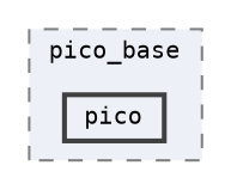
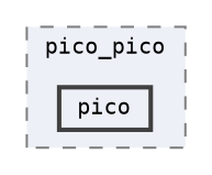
  digraph {
    compound=true
    fontname="DejaVu Sans Mono"
    n1 [color=grey25 fillcolor="#edf0f7" fontname="DejaVu Sans Mono" fontsize=10 height=0.2 label=pico shape=box style="filled,bold" width=0.4]
    subgraph cluster_1 {
      bgcolor="#edf0f7"
      fontsize=10
-     label=pico_base
+     label=pico_pico
      pencolor=grey50
      style="filled,dashed"
      n1
    }
  }
